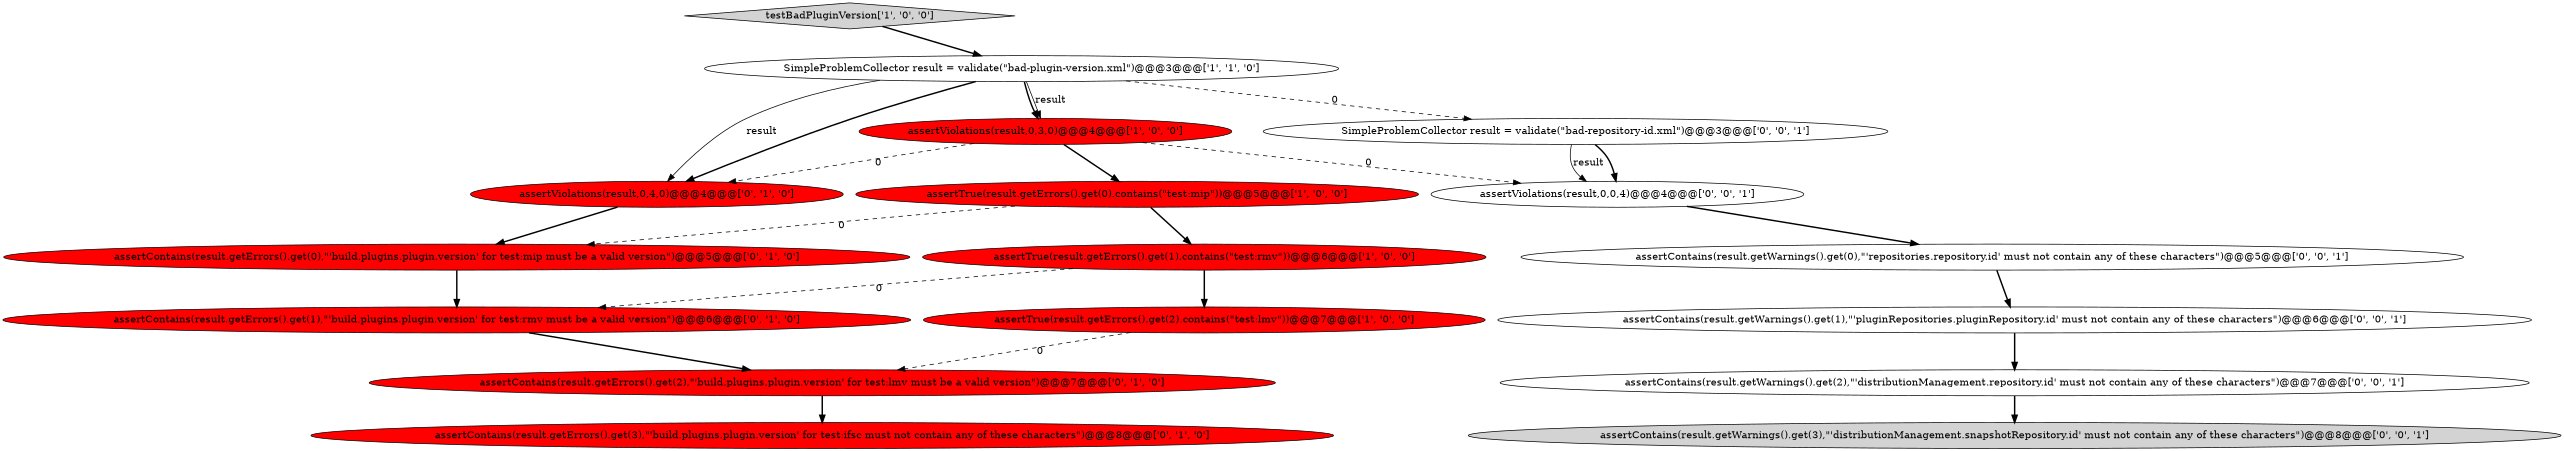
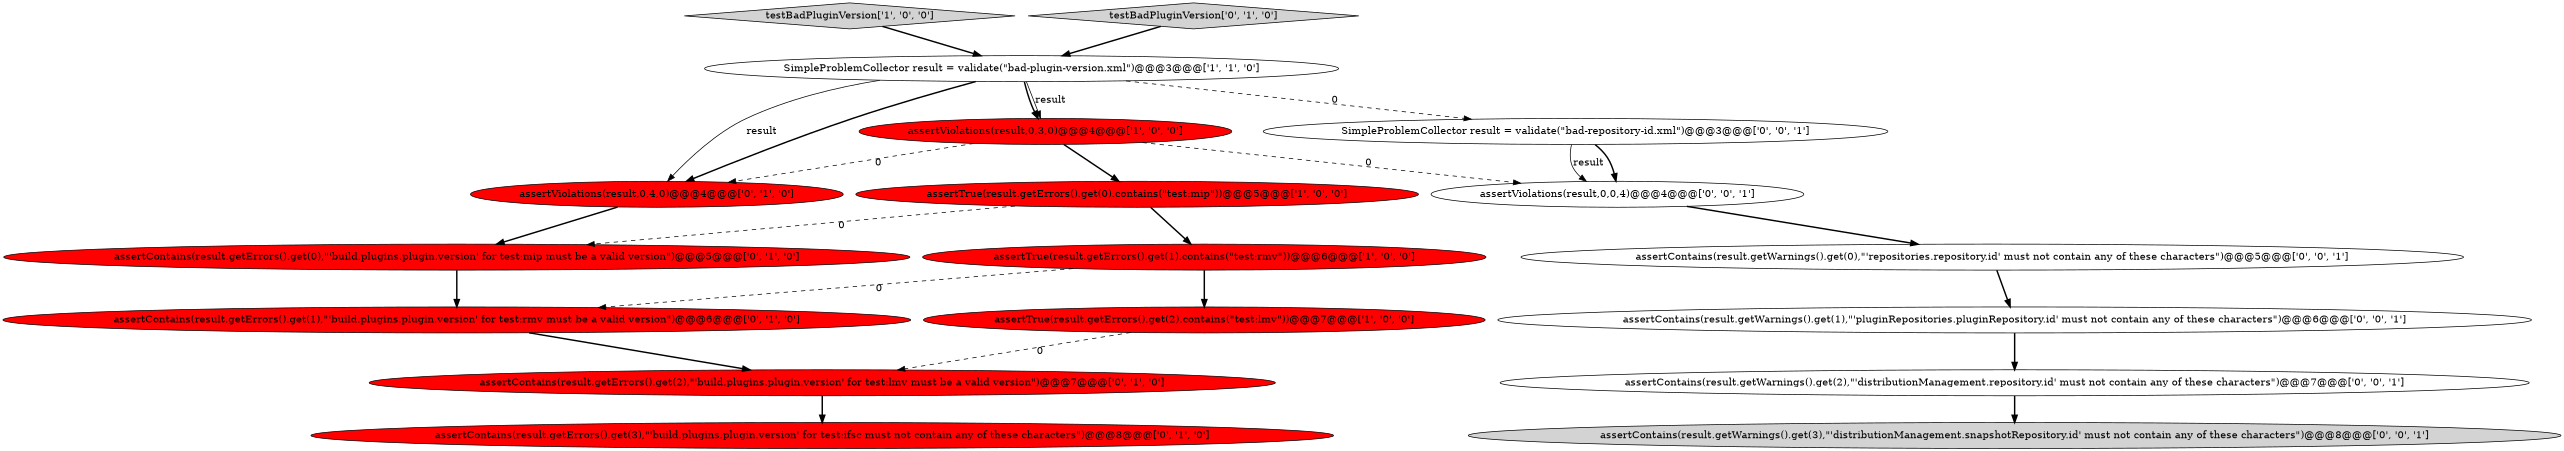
  digraph {
    node [fillcolor=red shape=ellipse style=filled]
    edge [style=bold]
    n1 [fillcolor=lightgray label="testBadPluginVersion['1', '0', '0']" shape=diamond]
    n2 [fillcolor=white label="SimpleProblemCollector result = validate(\"bad-plugin-version.xml\")@@@3@@@['1', '1', '0']"]
    n3 [label="assertViolations(result,0,3,0)@@@4@@@['1', '0', '0']"]
    n4 [label="assertViolations(result,0,4,0)@@@4@@@['0', '1', '0']"]
    n5 [fillcolor=white label="SimpleProblemCollector result = validate(\"bad-repository-id.xml\")@@@3@@@['0', '0', '1']"]
    n6 [fillcolor=white label="assertContains(result.getWarnings().get(2),\"'distributionManagement.repository.id' must not contain any of these characters\")@@@7@@@['0', '0', '1']"]
    n7 [fillcolor=lightgray label="assertContains(result.getWarnings().get(3),\"'distributionManagement.snapshotRepository.id' must not contain any of these characters\")@@@8@@@['0', '0', '1']"]
    n8 [label="assertTrue(result.getErrors().get(1).contains(\"test:rmv\"))@@@6@@@['1', '0', '0']"]
    n9 [label="assertTrue(result.getErrors().get(2).contains(\"test:lmv\"))@@@7@@@['1', '0', '0']"]
    n10 [label="assertContains(result.getErrors().get(1),\"'build.plugins.plugin.version' for test:rmv must be a valid version\")@@@6@@@['0', '1', '0']"]
    n11 [label="assertContains(result.getErrors().get(2),\"'build.plugins.plugin.version' for test:lmv must be a valid version\")@@@7@@@['0', '1', '0']"]
    n12 [label="assertTrue(result.getErrors().get(0).contains(\"test:mip\"))@@@5@@@['1', '0', '0']"]
    n13 [label="assertContains(result.getErrors().get(0),\"'build.plugins.plugin.version' for test:mip must be a valid version\")@@@5@@@['0', '1', '0']"]
+   n14 [fillcolor=lightgray label="testBadPluginVersion['0', '1', '0']" shape=diamond]
    n15 [fillcolor=white label="assertViolations(result,0,0,4)@@@4@@@['0', '0', '1']"]
    n16 [fillcolor=white label="assertContains(result.getWarnings().get(0),\"'repositories.repository.id' must not contain any of these characters\")@@@5@@@['0', '0', '1']"]
    n17 [label="assertContains(result.getErrors().get(3),\"'build.plugins.plugin.version' for test:ifsc must not contain any of these characters\")@@@8@@@['0', '1', '0']"]
    n18 [fillcolor=white label="assertContains(result.getWarnings().get(1),\"'pluginRepositories.pluginRepository.id' must not contain any of these characters\")@@@6@@@['0', '0', '1']"]
    n1 -> n2
    n2 -> n3 [label=result style=solid]
    n2 -> n3
    n2 -> n4
    n2 -> n4 [label=result style=solid]
    n2 -> n5 [label=0 style=dashed]
    n3 -> n4 [label=0 style=dashed]
    n3 -> n12
    n3 -> n15 [label=0 style=dashed]
    n4 -> n13
    n5 -> n15
    n5 -> n15 [label=result style=solid]
    n6 -> n7
    n8 -> n9
    n8 -> n10 [label=0 style=dashed]
    n9 -> n11 [label=0 style=dashed]
    n10 -> n11
    n11 -> n17
    n12 -> n8
    n12 -> n13 [label=0 style=dashed]
    n13 -> n10
+   n14 -> n2
    n15 -> n16
    n16 -> n18
    n18 -> n6
  }
